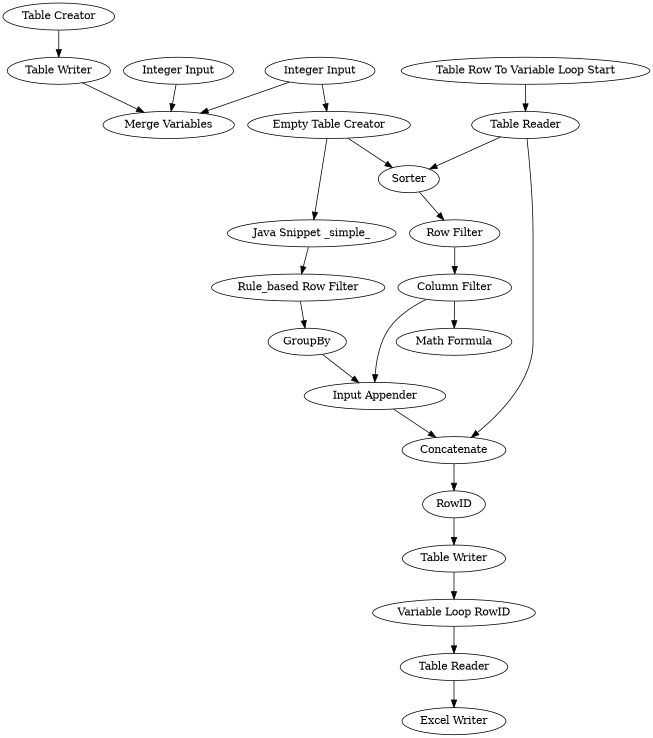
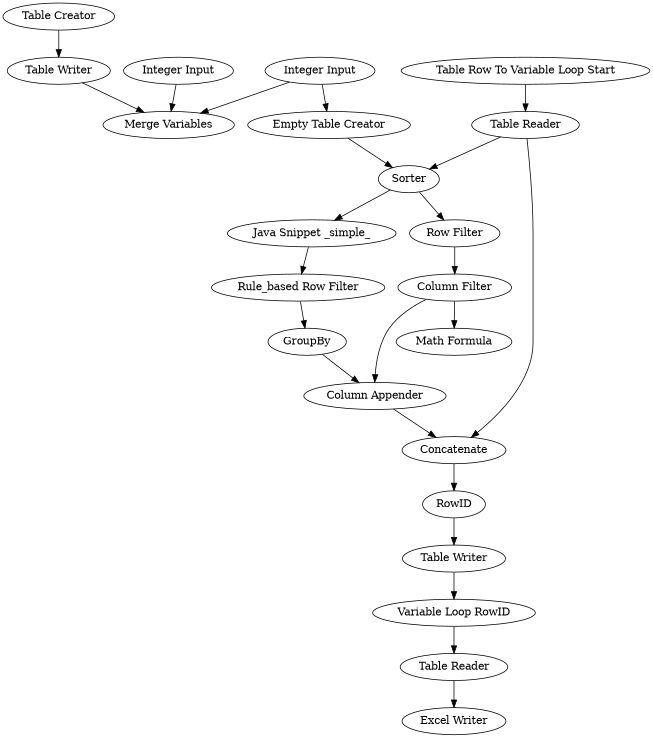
  digraph {
    rankdir=TB
    n1 [label=Concatenate]
    n2 [label=RowID]
    n3 [label="Table Writer"]
    n4 [label="Variable Loop RowID"]
    n5 [label="Table Reader"]
    n6 [label=Sorter]
    n7 [label="Row Filter"]
    n8 [label="Java Snippet _simple_"]
    n9 [label="Column Filter"]
    n10 [label="Rule_based Row Filter"]
    n11 [label="Merge Variables"]
    n12 [label="Table Row To Variable Loop Start"]
    n13 [label=GroupBy]
-   n14 [label="Input Appender"]
+   n14 [label="Column Appender"]
    n15 [label="Integer Input"]
    n16 [label="Empty Table Creator"]
    n17 [label="Table Reader"]
    n18 [label="Excel Writer"]
    n19 [label="Math Formula"]
    n20 [label="Table Creator"]
    n21 [label="Table Writer"]
    n22 [label="Integer Input"]
    n1 -> n2
    n2 -> n3
    n3 -> n4
    n4 -> n17
    n5 -> n1
    n5 -> n6
    n6 -> n7
-   n16 -> n8
+   n6 -> n8
    n7 -> n9
    n8 -> n10
    n9 -> n14
    n9 -> n19
    n10 -> n13
    n12 -> n5
    n13 -> n14
    n14 -> n1
    n15 -> n11
    n15 -> n16
    n16 -> n6
    n17 -> n18
    n20 -> n21
    n21 -> n11
    n22 -> n11
  }
